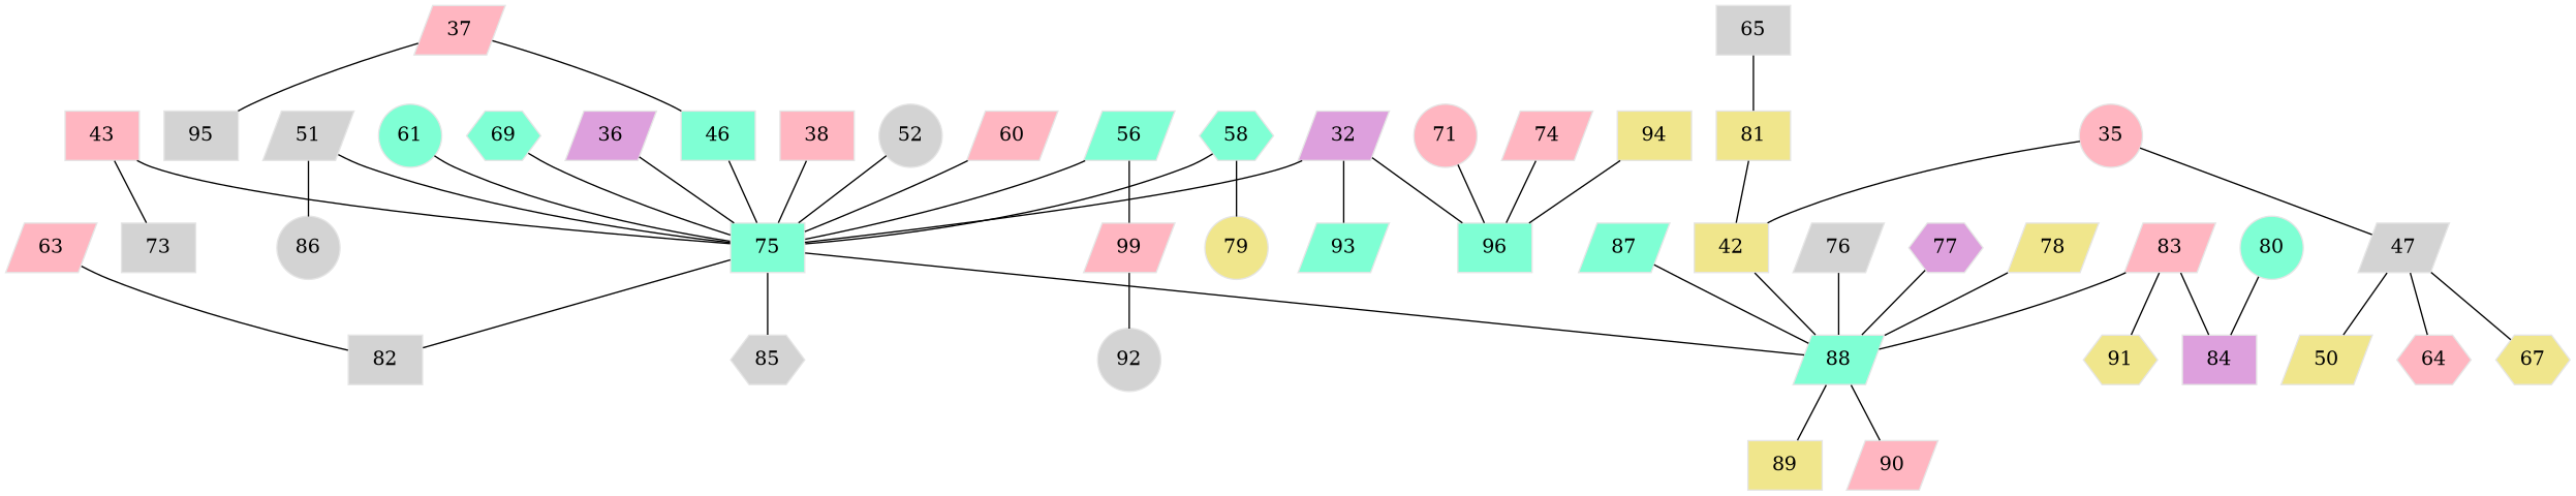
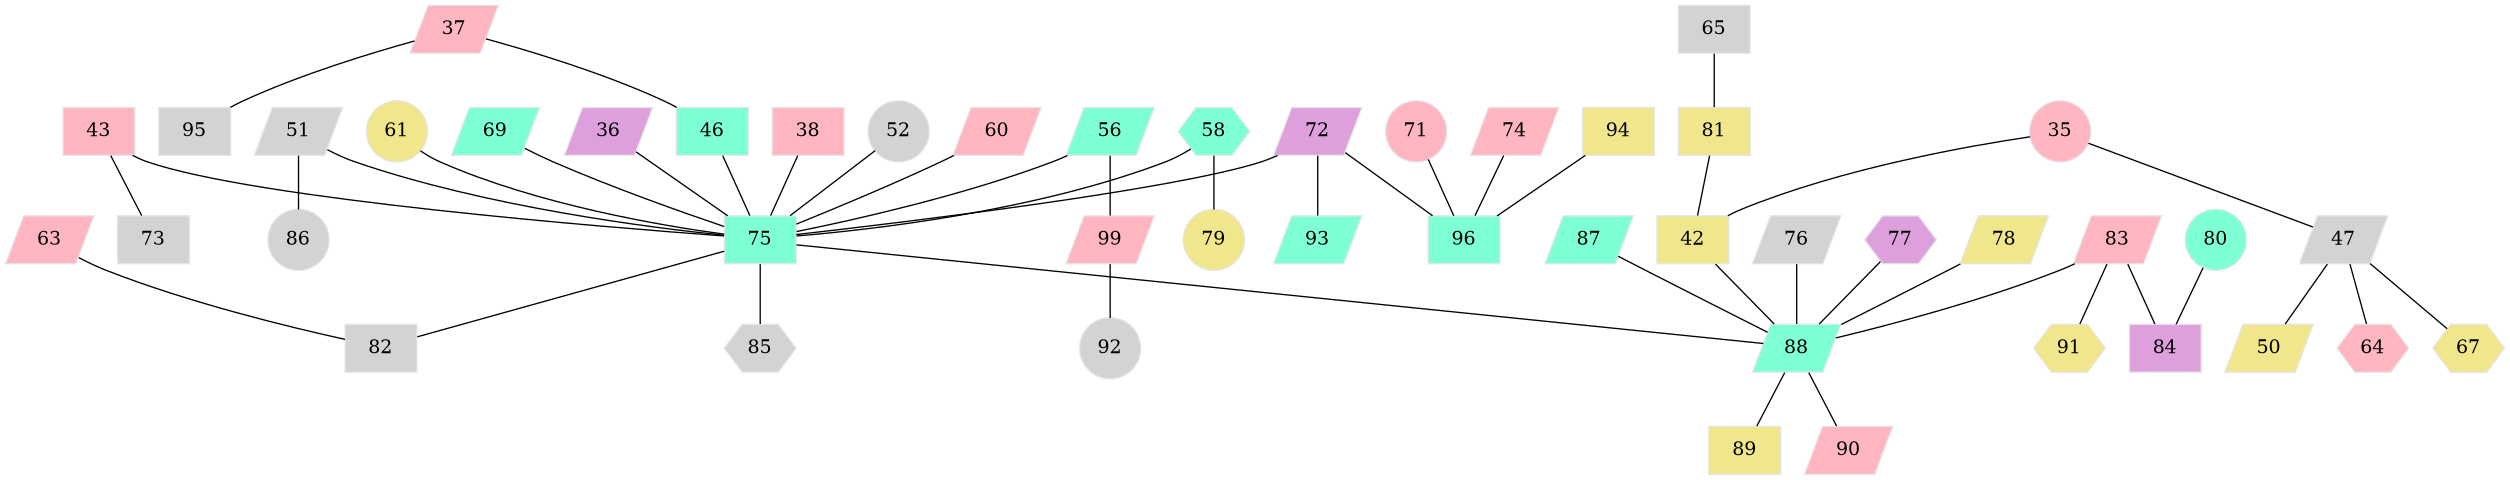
  graph {
    node [color=gray90 fillcolor=lightpink shape=parallelogram style=filled]
    42 [fillcolor=khaki shape=box super="+7"]
    88 [fillcolor=aquamarine super="+32+44+49+68+31+62"]
    35 [shape=circle]
    47 [fillcolor=lightgrey]
    50 [fillcolor=khaki]
    64 [shape=hexagon]
    67 [fillcolor=khaki shape=hexagon]
    75 [fillcolor=aquamarine shape=box super="+12+55+10+14+29"]
    82 [fillcolor=lightgrey shape=box super="+57"]
    85 [fillcolor=lightgrey shape=hexagon]
    36 [fillcolor=plum]
    95 [fillcolor=lightgrey shape=box]
    37
    46 [fillcolor=aquamarine shape=box]
    38 [shape=box]
    89 [fillcolor=khaki shape=box]
    90
    43 [shape=box]
    73 [fillcolor=lightgrey shape=box]
    51 [fillcolor=lightgrey super="+40"]
    86 [fillcolor=lightgrey shape=circle]
    52 [fillcolor=lightgrey shape=circle]
    56 [fillcolor=aquamarine]
    n24 [label=99]
    92 [fillcolor=lightgrey shape=circle]
    58 [fillcolor=aquamarine shape=hexagon super="+13"]
    79 [fillcolor=khaki shape=circle]
    60
-   61 [fillcolor=aquamarine shape=circle]
+   61 [fillcolor=khaki shape=circle]
    63
    81 [fillcolor=khaki shape=box super="+30"]
    65 [fillcolor=lightgrey shape=box]
-   69 [fillcolor=aquamarine shape=hexagon]
+   69 [fillcolor=aquamarine]
    96 [fillcolor=aquamarine shape=box super="+66"]
    71 [shape=circle]
-   72 [fillcolor=plum super="+34+54" label=32]
+   72 [fillcolor=plum super="+34+54"]
    93 [fillcolor=aquamarine]
    74
    76 [fillcolor=lightgrey]
    77 [fillcolor=plum shape=hexagon]
    78 [fillcolor=khaki]
    80 [fillcolor=aquamarine shape=circle super="+33"]
    84 [fillcolor=plum shape=box super="+20"]
    83 [super="+17"]
    91 [fillcolor=khaki shape=hexagon]
    87 [fillcolor=aquamarine]
    94 [fillcolor=khaki shape=box]
    42 -- 88
    88 -- 89
    88 -- 90
    35 -- 42
    35 -- 47
    47 -- 50
    47 -- 64
    47 -- 67
    75 -- 88
    75 -- 82
    75 -- 85
    36 -- 75
    37 -- 95
    37 -- 46
    46 -- 75
    38 -- 75
    43 -- 75
    43 -- 73
    51 -- 75
    51 -- 86
    52 -- 75
    56 -- 75
    56 -- n24
    n24 -- 92
    58 -- 75
    58 -- 79
    60 -- 75
    61 -- 75
    63 -- 82
    81 -- 42
    65 -- 81
    69 -- 75
    71 -- 96
    72 -- 75
    72 -- 96
    72 -- 93
    74 -- 96
    76 -- 88
    77 -- 88
    78 -- 88
    80 -- 84
    83 -- 88
    83 -- 84
    83 -- 91
    87 -- 88
    94 -- 96
  }
